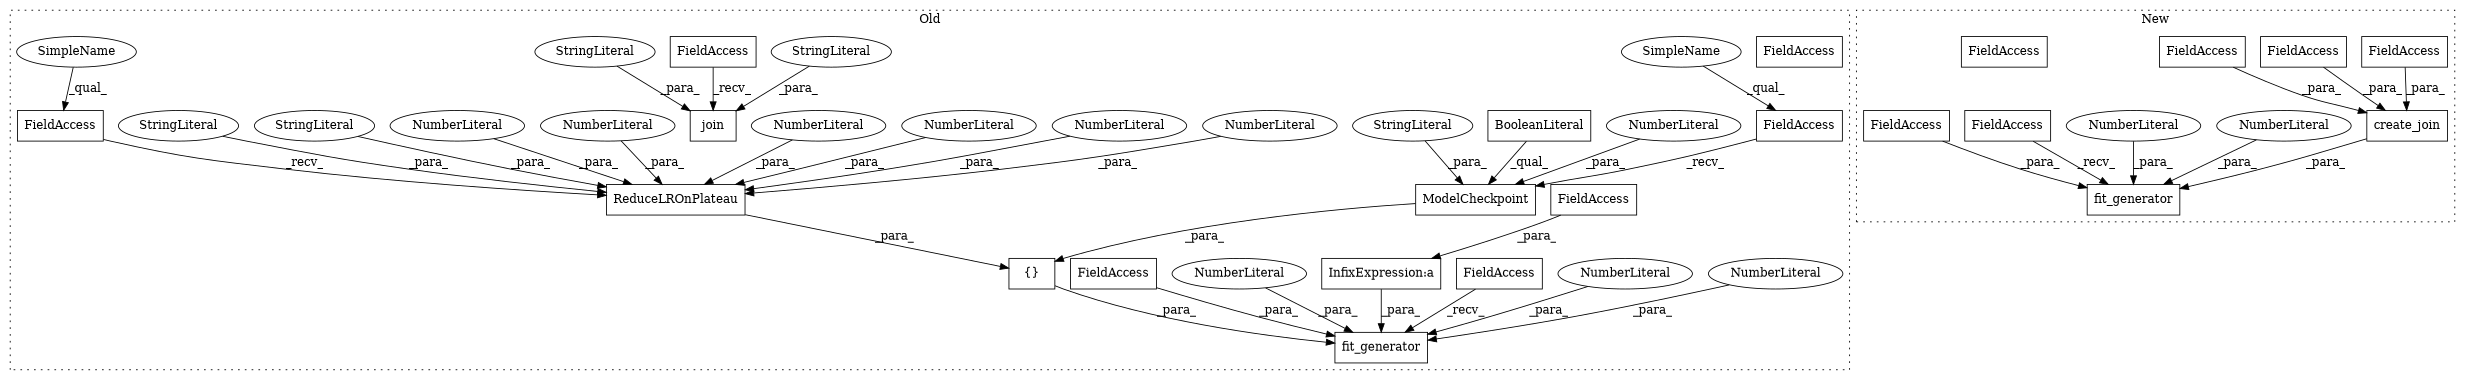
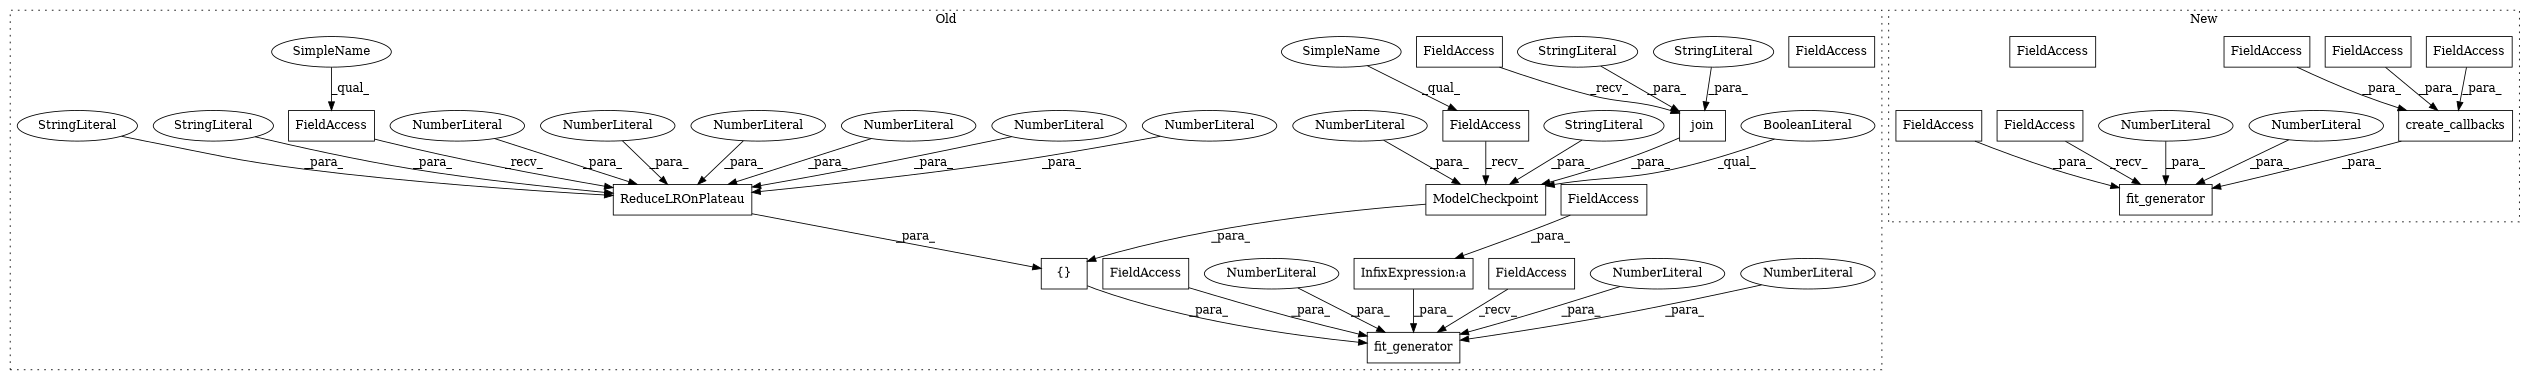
  digraph {
    node [a=22 l=1 s=2357 shape=box]
    n1 [a=32 l="14,1" label=fit_generator s="2240,2530"]
    n2 [a=34 label=NumberLiteral s=2326 shape=ellipse]
    n3 [a=32 l="18,1" label=ReduceLROnPlateau s="2473,2528"]
    n4 [a=27 l=3 label="InfixExpression:a" s=2303]
    n5 [a=34 l=2 label=NumberLiteral s=2506 shape=ellipse]
    n6 [a=34 label=NumberLiteral s=2509 shape=ellipse]
    n7 [a=34 l=2 label=NumberLiteral s=2323 shape=ellipse]
    n8 [a=34 l=3 label=NumberLiteral s=2502 shape=ellipse]
    n9 [a=34 label=NumberLiteral s=2527 shape=ellipse]
    n10 [a=34 label=NumberLiteral s=2525 shape=ellipse]
    n11 [a=32 l="16,1" label=ModelCheckpoint s="2373,2455"]
    n12 [a=34 l=6 label=NumberLiteral s=2518 shape=ellipse]
    n13 [a=4 l="1,1" label="{}" s="2356,2529"]
    n14 [a=34 label=NumberLiteral s=2449 shape=ellipse]
    n15 [l=5 label=FieldAccess s=2234]
    n16 [l=4 label=FieldAccess s=2306]
    n17 [l=15 label=FieldAccess]
    n18 [l=15 label=FieldAccess s=2457]
    n19 [l=15 label=FieldAccess s=2254]
-   n20 [a=9 l=4 label=BooleanLiteral s=2451]
+   n20 [a=9 l=4 label=BooleanLiteral s=2451 shape=ellipse]
    n21 [a=32 l="5,1" label=join s="2397,2436"]
    n22 [l=7 label=FieldAccess s=2389]
    n23 [a=34 l=4 label=NumberLiteral s=2342 shape=ellipse]
    n24 [a=45 l=11 label=StringLiteral s=2402 shape=ellipse]
    n25 [a=45 l=22 label=StringLiteral s=2414 shape=ellipse]
    n26 [a=45 l=10 label=StringLiteral s=2438 shape=ellipse]
    n27 [a=45 l=10 label=StringLiteral s=2491 shape=ellipse]
    n28 [a=45 l=6 label=StringLiteral s=2511 shape=ellipse]
    n29 [l=15 label=FieldAccess s=2254]
    n30 [a=42 l=5 label=SimpleName shape=ellipse]
    n31 [a=42 l=5 label=SimpleName s=2457 shape=ellipse]
-   n32 [a=32 l="17,1" label=create_join s="3574,3628"]
+   n32 [a=32 l="17,1" label=create_callbacks s="3574,3628"]
    n33 [l=14 label=FieldAccess s=3597]
    n34 [l=16 label=FieldAccess s=3612]
    n35 [l=5 label=FieldAccess s=3591]
    n36 [a=32 l="14,1" label=fit_generator s="3514,3629"]
    n37 [a=34 label=NumberLiteral s=3553 shape=ellipse]
    n38 [a=34 l=5 label=NumberLiteral s=3544 shape=ellipse]
    n39 [l=14 label=FieldAccess s=3499]
    n40 [l=15 label=FieldAccess s=3528]
    n41 [l=15 label=FieldAccess s=3528]
    subgraph cluster_1 {
      label=Old
      style=dotted
      n1
      n2
      n3
      n4
      n5
      n6
      n7
      n8
      n9
      n10
      n11
      n12
      n13
      n14
      n15
      n16
      n17
      n18
      n19
      n20
      n21
      n22
      n23
      n24
      n25
      n26
      n27
      n28
      n29
      n30
      n31
    }
    subgraph cluster_2 {
      label=New
      style=dotted
      n32
      n33
      n34
      n35
      n36
      n37
      n38
      n39
      n40
      n41
    }
    n2 -> n1 [label=_para_]
    n3 -> n13 [label=_para_]
    n4 -> n1 [label=_para_]
    n5 -> n3 [label=_para_]
    n6 -> n3 [label=_para_]
    n7 -> n1 [label=_para_]
    n8 -> n3 [label=_para_]
    n9 -> n3 [label=_para_]
    n10 -> n3 [label=_para_]
    n11 -> n13 [label=_para_]
    n12 -> n3 [label=_para_]
    n13 -> n1 [label=_para_]
    n14 -> n11 [label=_para_]
    n15 -> n1 [label=_recv_]
    n16 -> n4 [label=_para_]
    n17 -> n11 [label=_recv_]
    n18 -> n3 [label=_recv_]
    n20 -> n11 [label=_qual_]
+   n21 -> n11 [label=_para_]
    n22 -> n21 [label=_recv_]
    n23 -> n1 [label=_para_]
    n24 -> n21 [label=_para_]
    n25 -> n21 [label=_para_]
    n26 -> n11 [label=_para_]
    n27 -> n3 [label=_para_]
    n28 -> n3 [label=_para_]
    n29 -> n1 [label=_para_]
    n30 -> n17 [label=_qual_]
    n31 -> n18 [label=_qual_]
    n32 -> n36 [label=_para_]
    n33 -> n32 [label=_para_]
    n34 -> n32 [label=_para_]
    n35 -> n32 [label=_para_]
    n37 -> n36 [label=_para_]
    n38 -> n36 [label=_para_]
    n39 -> n36 [label=_recv_]
    n41 -> n36 [label=_para_]
  }
